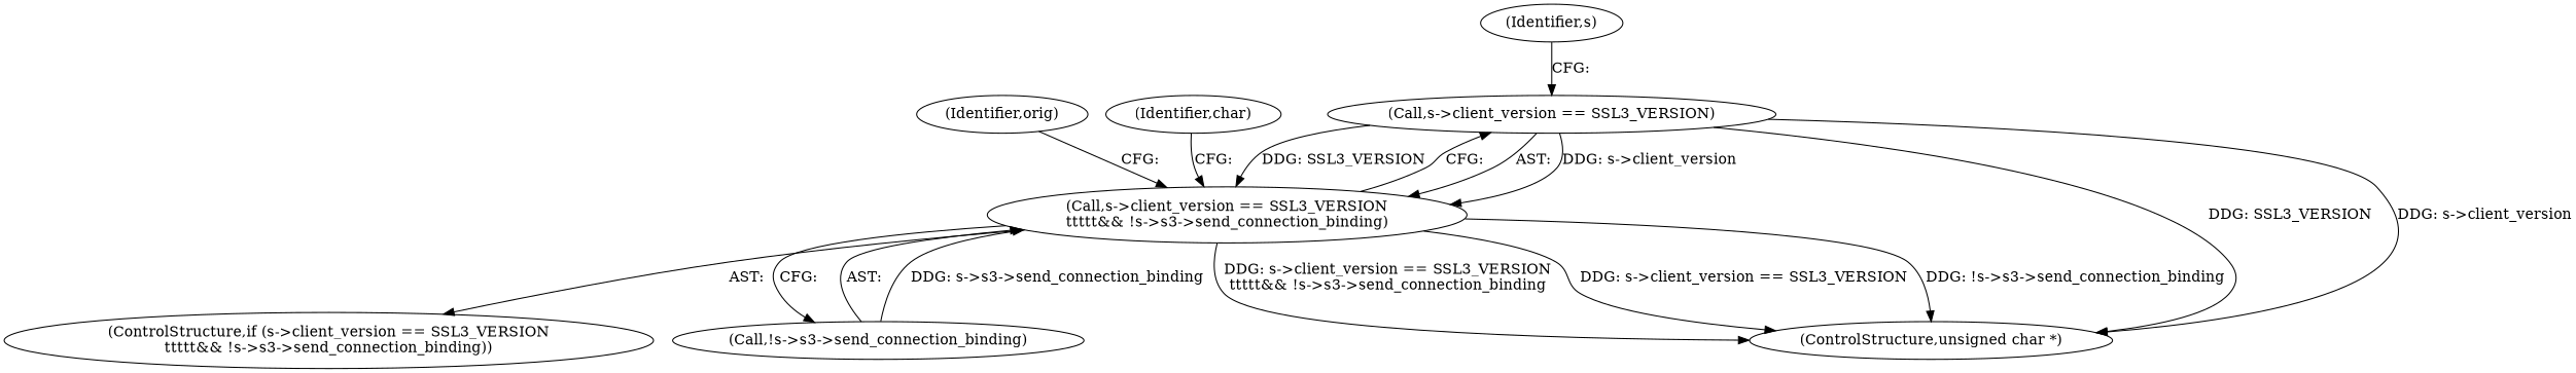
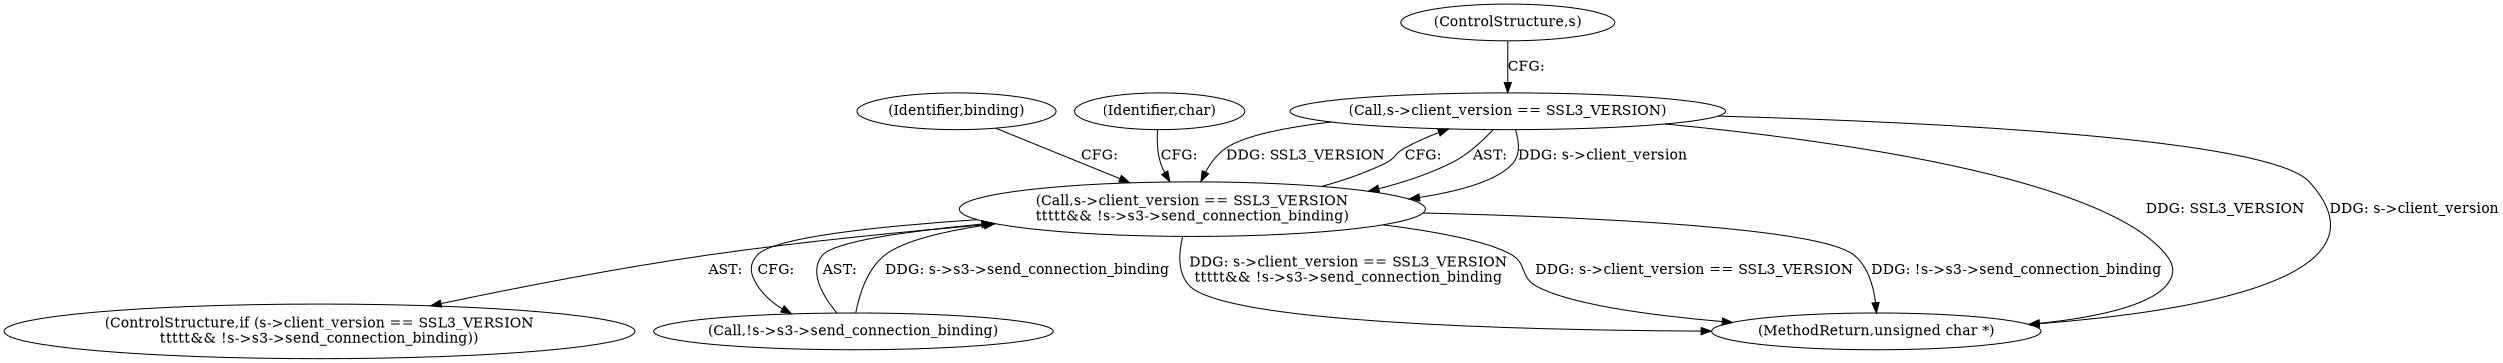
  digraph {
    n1 [label="(Call,s->client_version == SSL3_VERSION)"]
    n2 [label="(Call,s->client_version == SSL3_VERSION\n\t\t\t\t\t&& !s->s3->send_connection_binding)"]
-   n3 [label="(ControlStructure,unsigned char *)"]
+   n3 [label="(MethodReturn,unsigned char *)"]
    n4 [label="(ControlStructure,if (s->client_version == SSL3_VERSION\n\t\t\t\t\t&& !s->s3->send_connection_binding))"]
    n5 [label="(Call,!s->s3->send_connection_binding)"]
-   n6 [label="(Identifier,orig)"]
+   n6 [label="(Identifier,binding)"]
    n7 [label="(Identifier,char)"]
-   n8 [label="(Identifier,s)"]
+   n8 [label="(ControlStructure,s)"]
    n1 -> n2 [label="AST: "]
    n1 -> n2 [label="DDG: s->client_version"]
    n1 -> n2 [label="DDG: SSL3_VERSION"]
    n1 -> n3 [label="DDG: SSL3_VERSION"]
    n1 -> n3 [label="DDG: s->client_version"]
    n2 -> n1 [label="CFG: "]
    n2 -> n3 [label="DDG: s->client_version == SSL3_VERSION"]
    n2 -> n3 [label="DDG: !s->s3->send_connection_binding"]
    n2 -> n3 [label="DDG: s->client_version == SSL3_VERSION\n\t\t\t\t\t&& !s->s3->send_connection_binding"]
    n2 -> n4 [label="AST: "]
    n2 -> n5 [label="CFG: "]
    n5 -> n2 [label="AST: "]
    n5 -> n2 [label="DDG: s->s3->send_connection_binding"]
    n6 -> n2 [label="CFG: "]
    n7 -> n2 [label="CFG: "]
    n8 -> n1 [label="CFG: "]
  }
